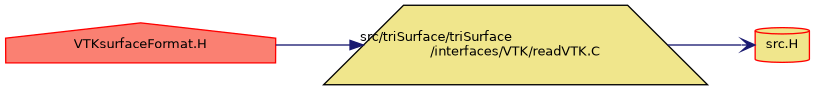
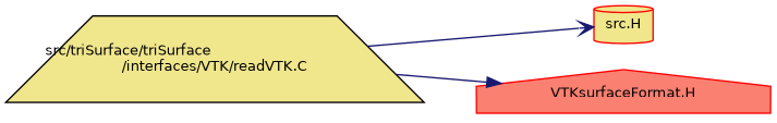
  digraph {
    fontname="DejaVu Sans"
    rankdir=LR
    node [color=red fillcolor=khaki fontname="DejaVu Sans" fontsize=10 style=filled]
    edge [color=midnightblue fontname="DejaVu Sans" fontsize=10 labelfontname=Helvetica labelfontsize=10 style=solid]
    n1 [color=black fontcolor=black height=0.2 label="src/triSurface/triSurface\l/interfaces/VTK/readVTK.C" shape=trapezium width=0.4]
    n2 [height=0.2 label="src.H" shape=cylinder width=0.4]
    n3 [fillcolor=salmon height=0.2 label="VTKsurfaceFormat.H" shape=house width=0.4]
    n1 -> n2 [arrowhead=vee]
-   n3 -> n1 [arrowhead=normal]
+   n1 -> n3 [arrowhead=normal]
  }
